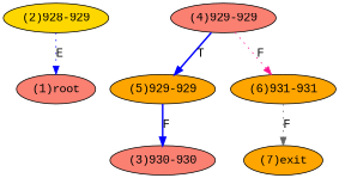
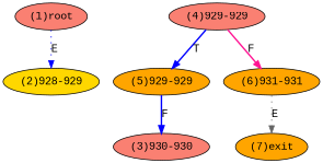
  digraph {
    fontname="Liberation Mono"
    node [fillcolor=salmon fontname="Liberation Mono" style=filled]
    edge [color=blue fontname="Liberation Mono" style=dotted]
    n1 [label="(1)root"]
    n2 [fillcolor=gold label="(2)928-929"]
    n3 [label="(4)929-929"]
    n4 [fillcolor=orange label="(5)929-929"]
    n5 [fillcolor=orange label="(6)931-931"]
    n6 [label="(3)930-930"]
    n7 [fillcolor=orange label="(7)exit"]
-   n2 -> n1 [label=E]
+   n1 -> n2 [label=E]
    n3 -> n4 [label=T style=bold]
-   n3 -> n5 [color=deeppink label=F]
+   n3 -> n5 [color=deeppink label=F style=bold]
    n4 -> n6 [label=F style=bold]
-   n5 -> n7 [color=gray40 label=F]
+   n5 -> n7 [color=gray40 label=E]
  }
